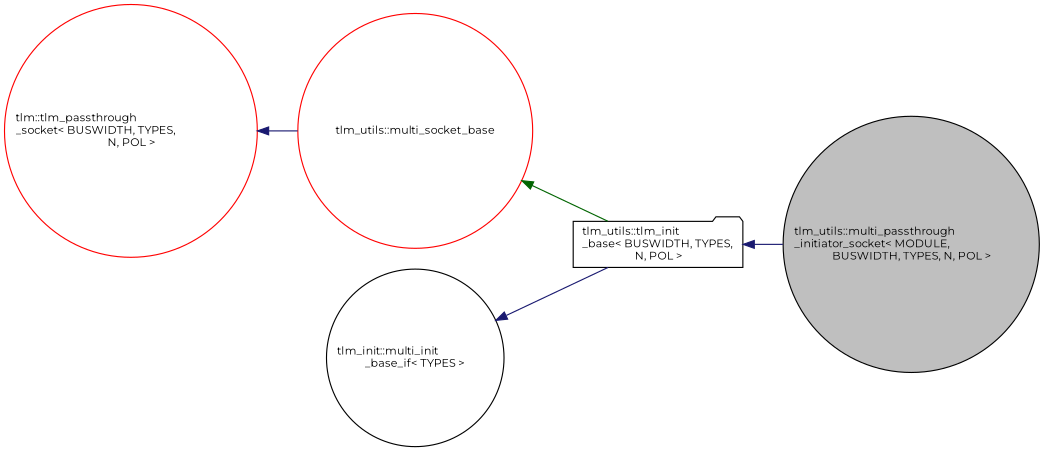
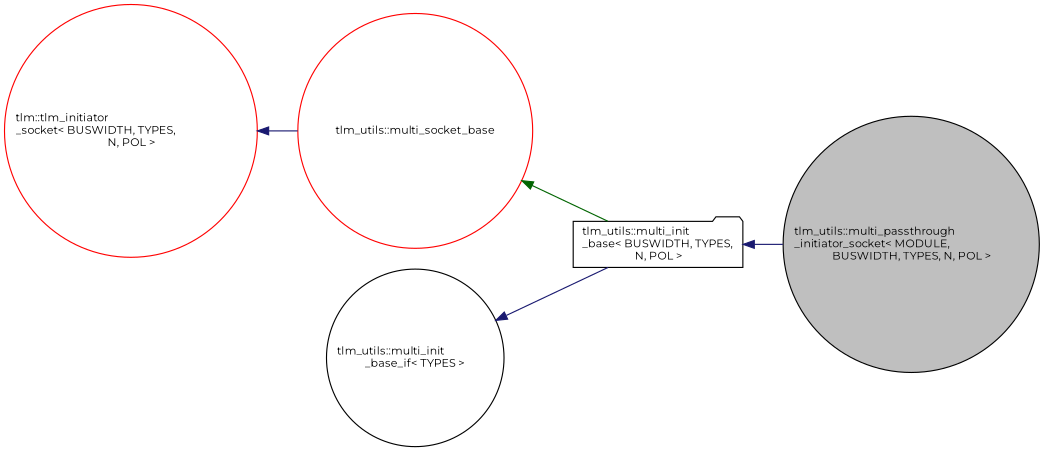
  digraph {
    fontname=Montserrat
    rankdir=LR
    node [color=black fillcolor=white fontname=Montserrat fontsize=10 shape=circle style=filled]
    edge [color=midnightblue dir=back fontname=Montserrat fontsize=10 labelfontname=FreeSans labelfontsize=10 style=solid]
    n1 [fillcolor=grey75 fontcolor=black height=0.2 label="tlm_utils::multi_passthrough\l_initiator_socket\< MODULE,\l BUSWIDTH, TYPES, N, POL \>" width=0.4]
-   n2 [height=0.2 label="tlm_utils::tlm_init\l_base\< BUSWIDTH, TYPES,\l N, POL \>" shape=folder width=0.4]
-   n3 [color=red height=0.2 label="tlm::tlm_passthrough\l_socket\< BUSWIDTH, TYPES,\l N, POL \>" width=0.4]
+   n2 [height=0.2 label="tlm_utils::multi_init\l_base\< BUSWIDTH, TYPES,\l N, POL \>" shape=folder width=0.4]
+   n3 [color=red height=0.2 label="tlm::tlm_initiator\l_socket\< BUSWIDTH, TYPES,\l N, POL \>" width=0.4]
    n4 [color=red height=0.2 label="tlm_utils::multi_socket_base" width=0.4]
-   n5 [height=0.2 label="tlm_init::multi_init\l_base_if\< TYPES \>" width=0.4]
+   n5 [height=0.2 label="tlm_utils::multi_init\l_base_if\< TYPES \>" width=0.4]
    n2 -> n1
    n3 -> n4
    n4 -> n2 [color=darkgreen]
    n5 -> n2
  }
